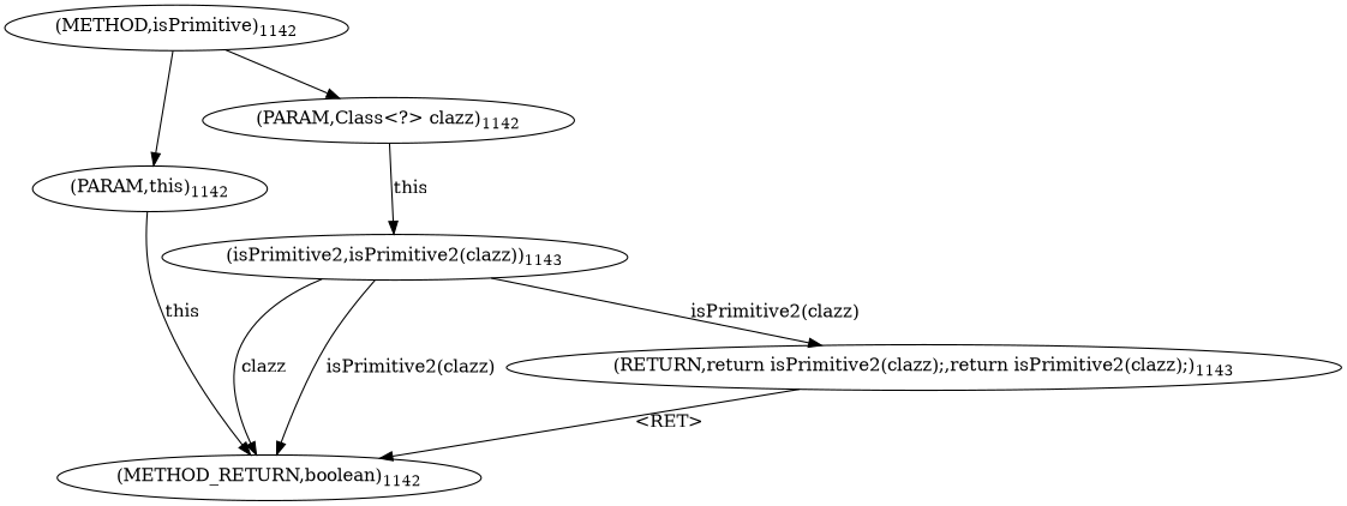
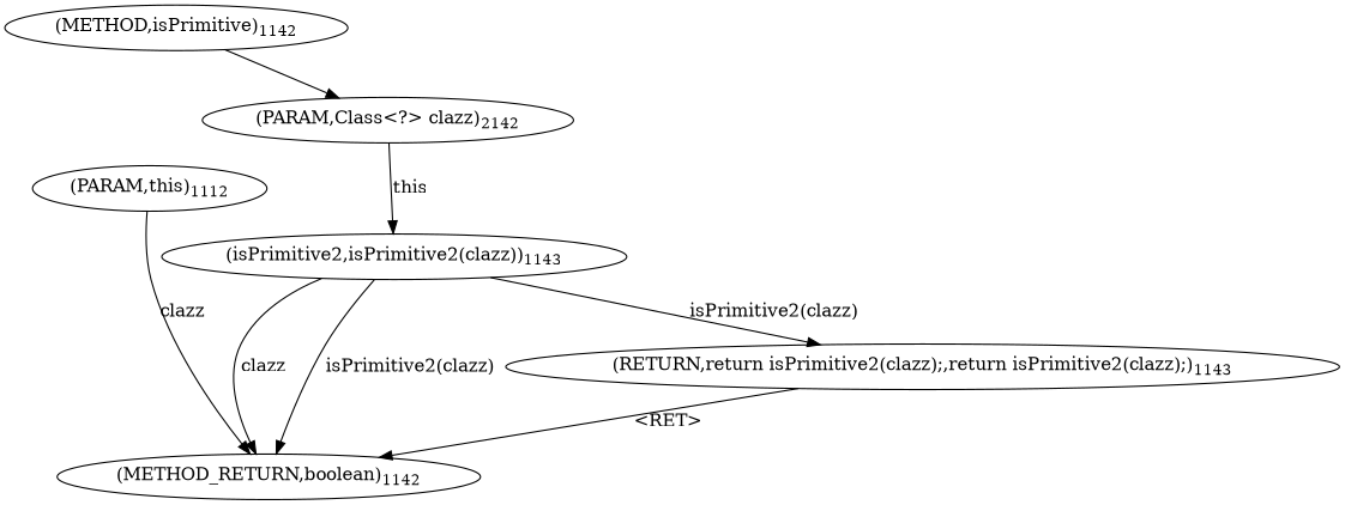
  digraph {
    n1 [label=<(METHOD,isPrimitive)<SUB>1142</SUB>>]
-   n2 [label=<(PARAM,this)<SUB>1142</SUB>>]
-   n3 [label=<(PARAM,Class&lt;?&gt; clazz)<SUB>1142</SUB>>]
+   n2 [label=<(PARAM,this)<SUB>1112</SUB>>]
+   n3 [label=<(PARAM,Class&lt;?&gt; clazz)<SUB>2142</SUB>>]
    n4 [label=<(METHOD_RETURN,boolean)<SUB>1142</SUB>>]
    n5 [label=<(isPrimitive2,isPrimitive2(clazz))<SUB>1143</SUB>>]
    n6 [label=<(RETURN,return isPrimitive2(clazz);,return isPrimitive2(clazz);)<SUB>1143</SUB>>]
-   n1 -> n2
    n1 -> n3
-   n2 -> n4 [label=this]
+   n2 -> n4 [label=clazz]
    n3 -> n5 [label=this]
    n5 -> n4 [label=clazz]
    n5 -> n4 [label="isPrimitive2(clazz)"]
    n5 -> n6 [label="isPrimitive2(clazz)"]
    n6 -> n4 [label="&lt;RET&gt;"]
  }
